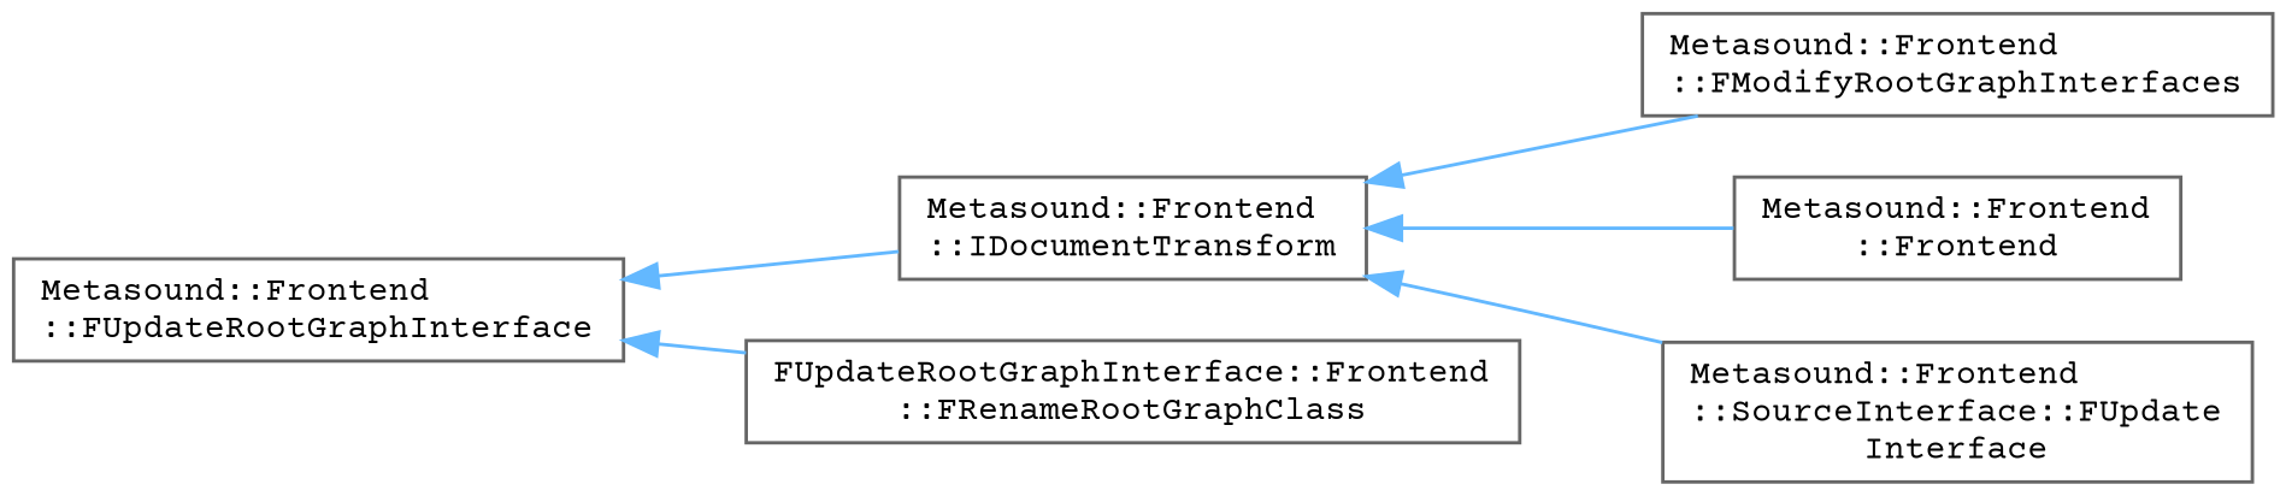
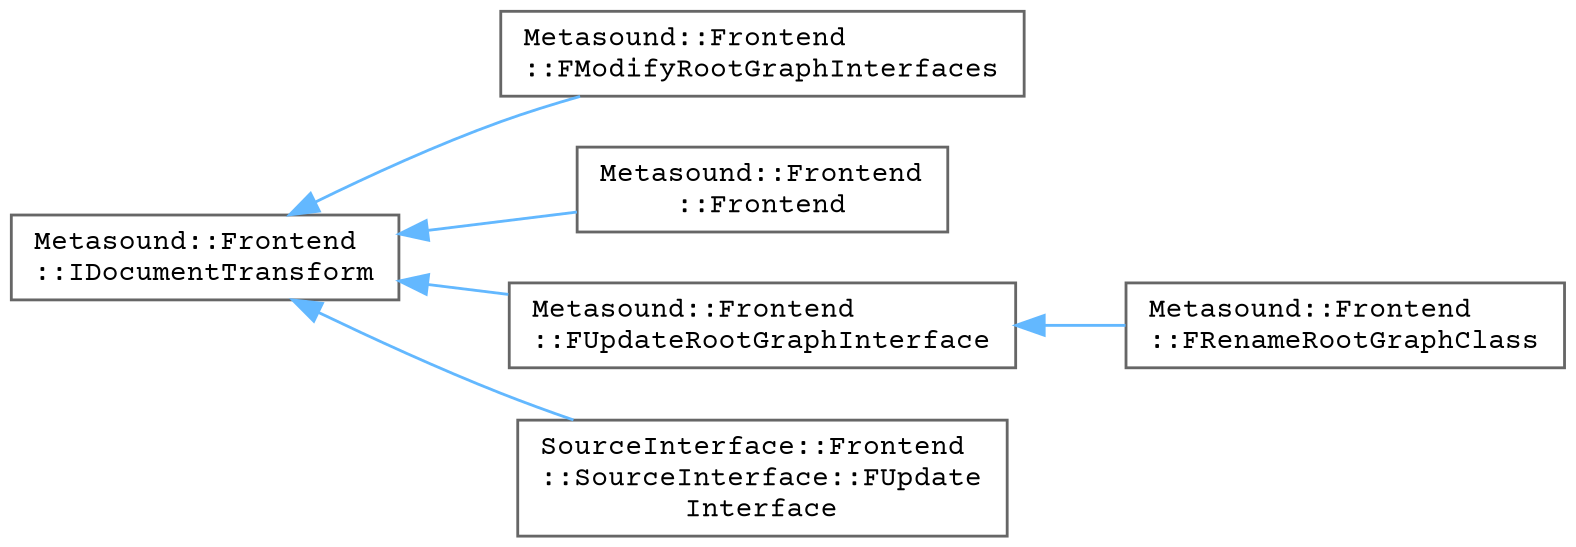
  digraph {
    fontname="Courier Prime"
    rankdir=LR
    node [color=grey40 fillcolor=white fontname="Courier Prime" fontsize=10 shape=box style=filled]
    edge [color=steelblue1 dir=back fontname="Courier Prime" fontsize=10 labelfontname=Helvetica labelfontsize=10 style=solid]
    n1 [height=0.2 label="Metasound::Frontend\l::IDocumentTransform" width=0.4]
    n2 [height=0.2 label="Metasound::Frontend\l::FModifyRootGraphInterfaces" width=0.4]
    n3 [height=0.2 label="Metasound::Frontend\l::Frontend" width=0.4]
    n4 [height=0.2 label="Metasound::Frontend\l::FUpdateRootGraphInterface" width=0.4]
-   n5 [height=0.2 label="Metasound::Frontend\l::SourceInterface::FUpdate\lInterface" width=0.4]
-   n6 [height=0.2 label="FUpdateRootGraphInterface::Frontend\l::FRenameRootGraphClass" width=0.4]
+   n5 [height=0.2 label="SourceInterface::Frontend\l::SourceInterface::FUpdate\lInterface" width=0.4]
+   n6 [height=0.2 label="Metasound::Frontend\l::FRenameRootGraphClass" width=0.4]
    n1 -> n2
    n1 -> n3
-   n4 -> n1
+   n1 -> n4
    n1 -> n5
    n4 -> n6
  }
